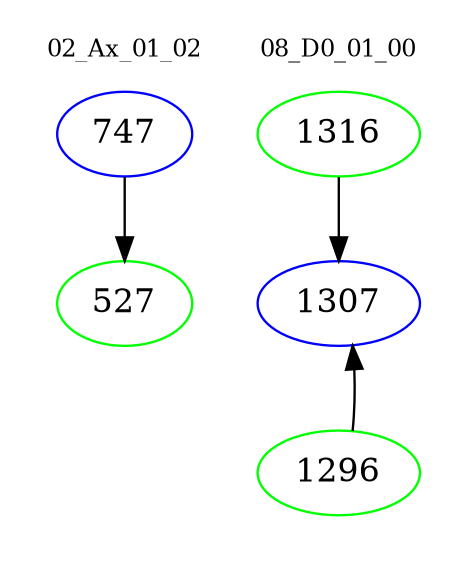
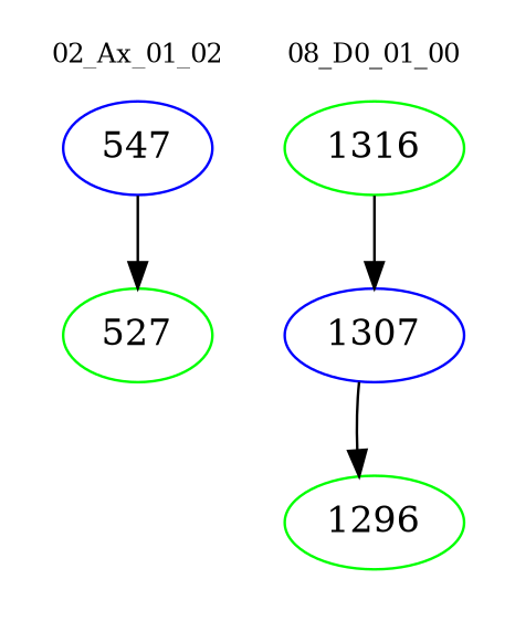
  digraph {
    node [color=green]
    edge [color=black]
-   n1 [color=blue label=747]
+   n1 [color=blue label=547]
    n2 [label=527]
    n3 [label=1316]
    n4 [color=blue label=1307]
    n5 [label=1296]
    subgraph cluster_1 {
      color=white
      fontsize=10
      label="02_Ax_01_02"
      n1
      n2
    }
    subgraph cluster_2 {
      color=white
      fontsize=10
      label="08_D0_01_00"
      n3
      n4
      n5
    }
    n1 -> n2
    n3 -> n4
-   n5 -> n4
+   n4 -> n5
  }
